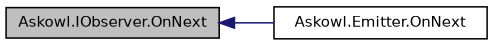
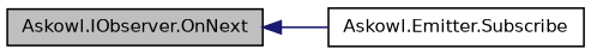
  digraph {
    rankdir=LR
    node [color=black fontname=Helvetica fontsize=10 shape=record]
    n1 [fillcolor=grey75 fontcolor=black height=0.2 label="Askowl.IObserver.OnNext" style=filled width=0.4]
-   n2 [height=0.2 label="Askowl.Emitter.OnNext" width=0.4]
+   n2 [height=0.2 label="Askowl.Emitter.Subscribe" width=0.4]
    n1 -> n2 [color=midnightblue dir=back fontname=Helvetica fontsize=10 labelfontname=Helvetica labelfontsize=10 style=solid]
  }
